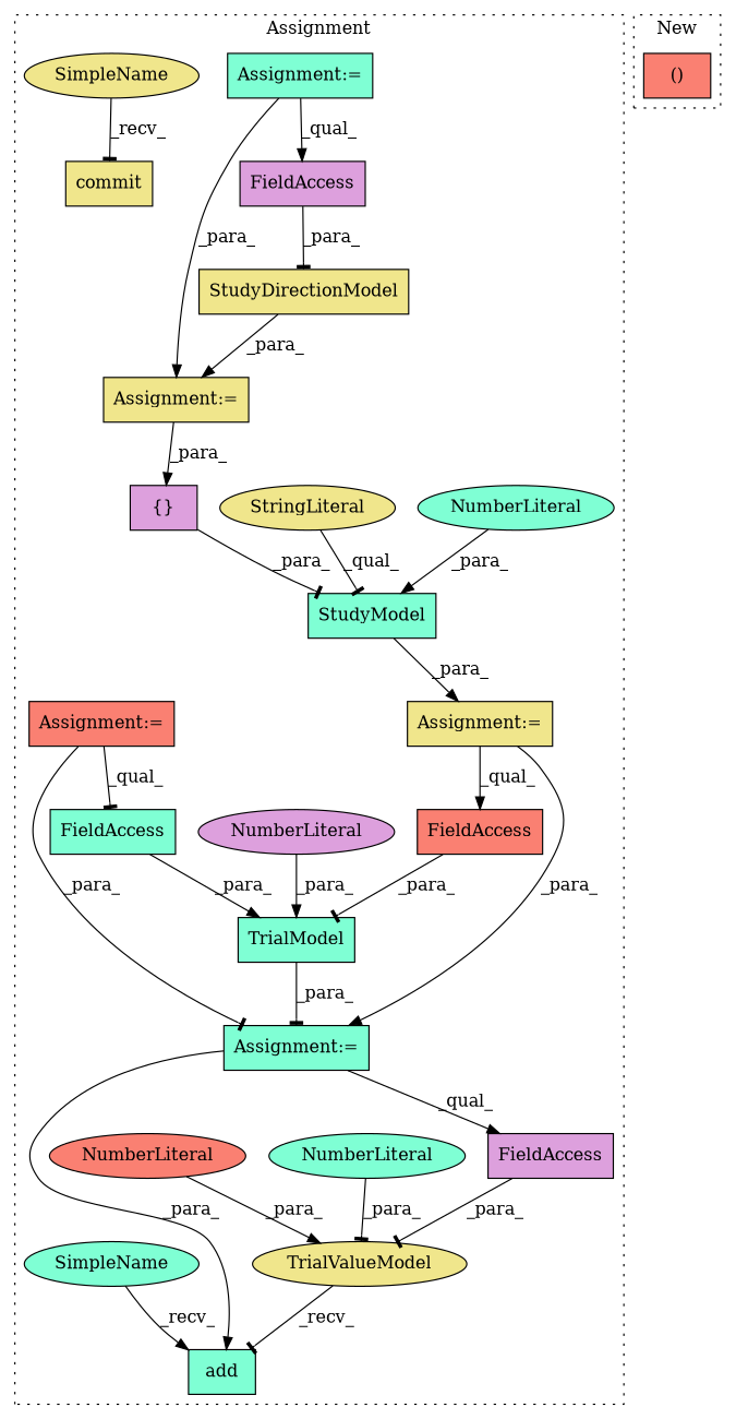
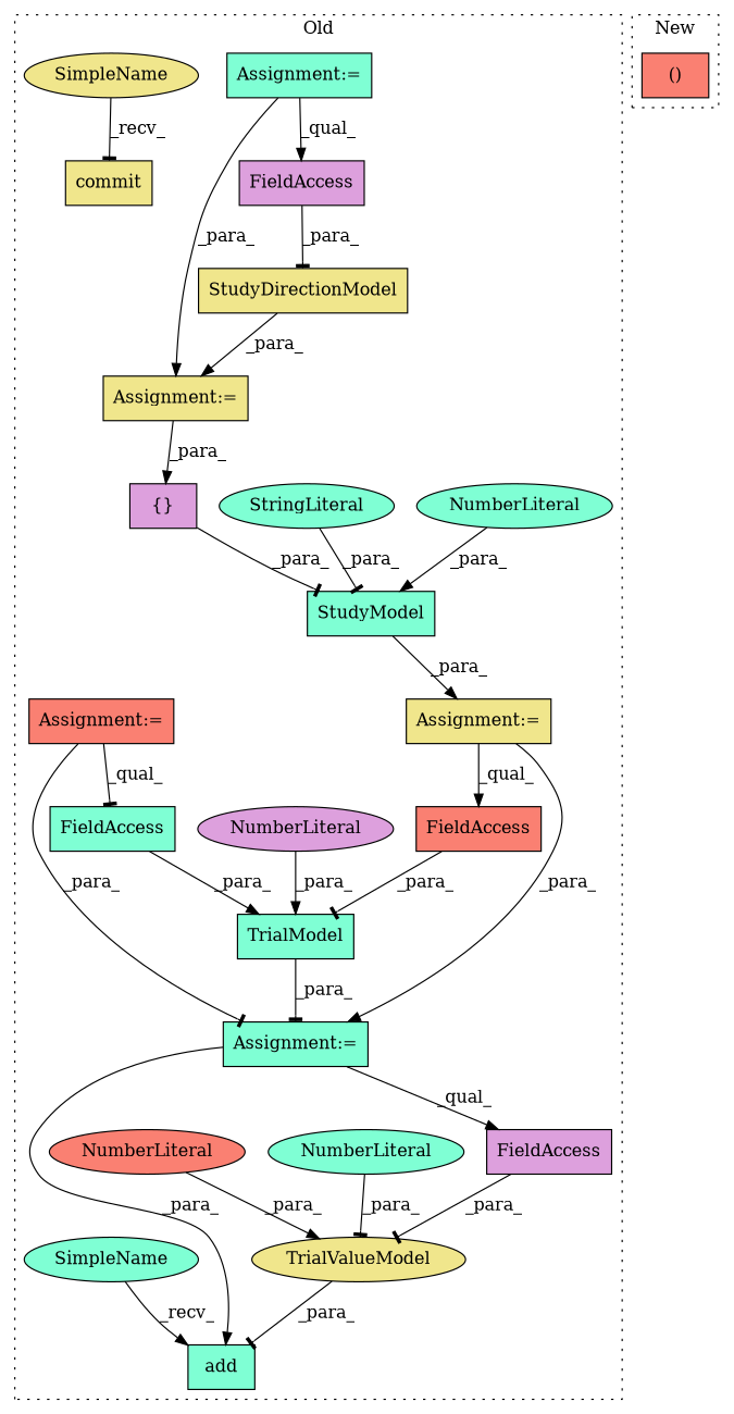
  digraph {
    node [a=32 fillcolor=aquamarine l=1 shape=box style=filled]
    edge [arrowhead=normal]
    n1 [fillcolor=khaki l="16,1" label=TrialValueModel s="22447,22482" shape=ellipse]
    n2 [a=34 l=2 label=NumberLiteral s=22480 shape=ellipse]
    n3 [a=34 fillcolor=salmon label=NumberLiteral s=22478 shape=ellipse]
    n4 [a=7 fillcolor=khaki label="Assignment:=" s=22321]
    n5 [a=22 fillcolor=salmon l=14 label=FieldAccess s=22394]
    n6 [l="4,1" label=add s="22443,22483"]
    n7 [fillcolor=khaki l=8 label=commit s=22498]
    n8 [l="11,1" label=TrialModel s="22381,22428"]
    n9 [l="11,1" label=StudyModel s="22322,22368"]
    n10 [a=34 label=NumberLiteral s=22333 shape=ellipse]
    n11 [a=22 fillcolor=plum l=14 label=FieldAccess s=22463]
    n12 [a=7 label="Assignment:=" s=22380]
-   n13 [a=45 fillcolor=khaki l=12 label=StringLiteral s=22335 shape=ellipse]
+   n13 [a=45 l=12 label=StringLiteral s=22335 shape=ellipse]
    n14 [a=4 fillcolor=plum l="1,1" label="{}" s="22357,22367"]
    n15 [a=34 fillcolor=plum label=NumberLiteral s=22392 shape=ellipse]
    n16 [fillcolor=khaki l="20,1" label=StudyDirectionModel s="22266,22309"]
    n17 [a=22 l=19 label=FieldAccess s=22409]
    n18 [a=22 fillcolor=plum l=23 label=FieldAccess s=22286]
    n19 [a=7 l=14 label="Assignment:=" s=21880]
    n20 [a=7 fillcolor=salmon l=10 label="Assignment:=" s=22062]
    n21 [a=7 fillcolor=khaki label="Assignment:=" s=22265]
    n22 [a=42 l=7 label=SimpleName s=22435 shape=ellipse]
    n23 [a=42 fillcolor=khaki l=7 label=SimpleName s=22490 shape=ellipse]
    n24 [a=106 fillcolor=salmon l=15 label="()" s=22145]
    subgraph cluster_1 {
-     label=Assignment
+     label=Old
      style=dotted
      n1
      n2
      n3
      n4
      n5
      n6
      n7
      n8
      n9
      n10
      n11
      n12
      n13
      n14
      n15
      n16
      n17
      n18
      n19
      n20
      n21
      n22
      n23
    }
    subgraph cluster_2 {
      label=New
      style=dotted
      n24
    }
-   n1 -> n6 [arrowhead=tee label=_recv_]
+   n1 -> n6 [arrowhead=tee label=_para_]
    n2 -> n1 [arrowhead=tee label=_para_]
    n3 -> n1 [label=_para_]
    n4 -> n5 [label=_qual_]
    n4 -> n12 [label=_para_]
    n5 -> n8 [arrowhead=tee label=_para_]
    n8 -> n12 [arrowhead=tee label=_para_]
    n9 -> n4 [label=_para_]
    n10 -> n9 [label=_para_]
    n11 -> n1 [arrowhead=tee label=_para_]
    n12 -> n6 [label=_para_]
    n12 -> n11 [label=_qual_]
-   n13 -> n9 [arrowhead=tee label=_qual_]
+   n13 -> n9 [arrowhead=tee label=_para_]
    n14 -> n9 [arrowhead=tee label=_para_]
    n15 -> n8 [label=_para_]
    n16 -> n21 [label=_para_]
    n17 -> n8 [label=_para_]
    n18 -> n16 [arrowhead=tee label=_para_]
    n19 -> n18 [label=_qual_]
    n19 -> n21 [label=_para_]
    n20 -> n12 [arrowhead=tee label=_para_]
    n20 -> n17 [arrowhead=tee label=_qual_]
    n21 -> n14 [label=_para_]
    n22 -> n6 [label=_recv_]
    n23 -> n7 [arrowhead=tee label=_recv_]
  }
